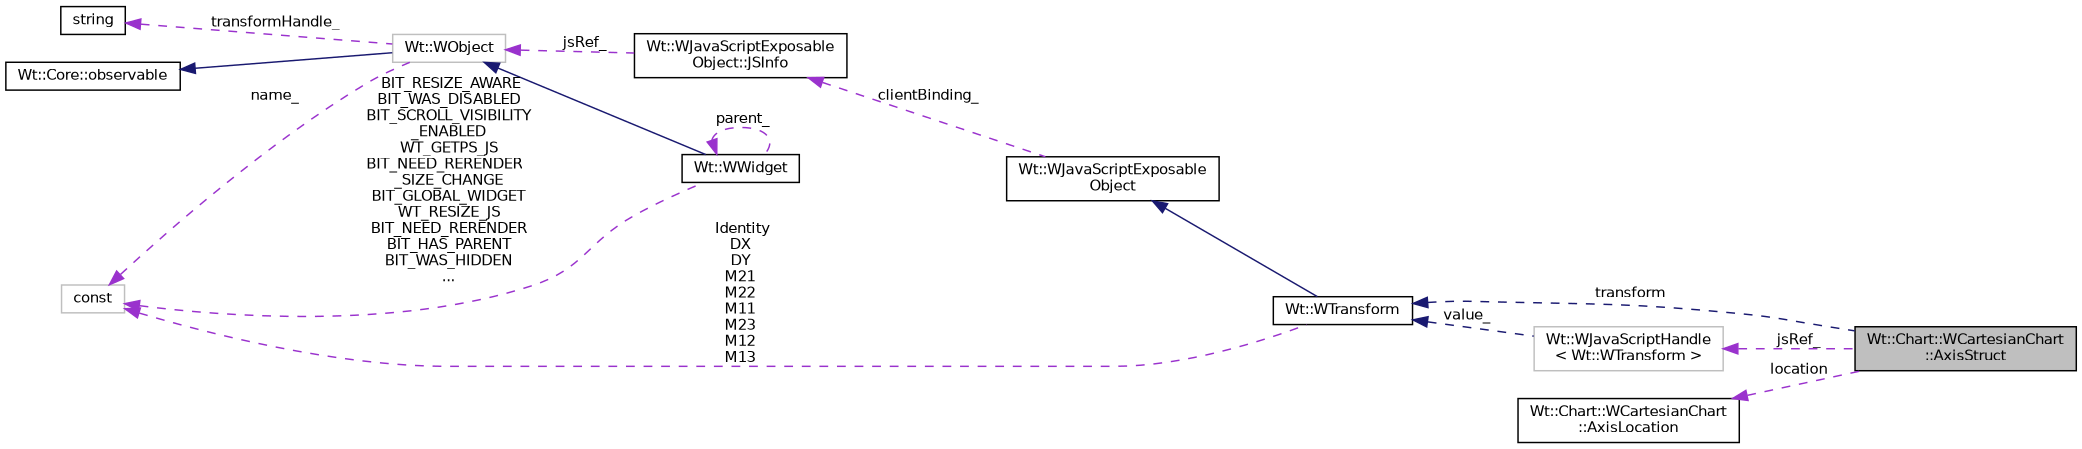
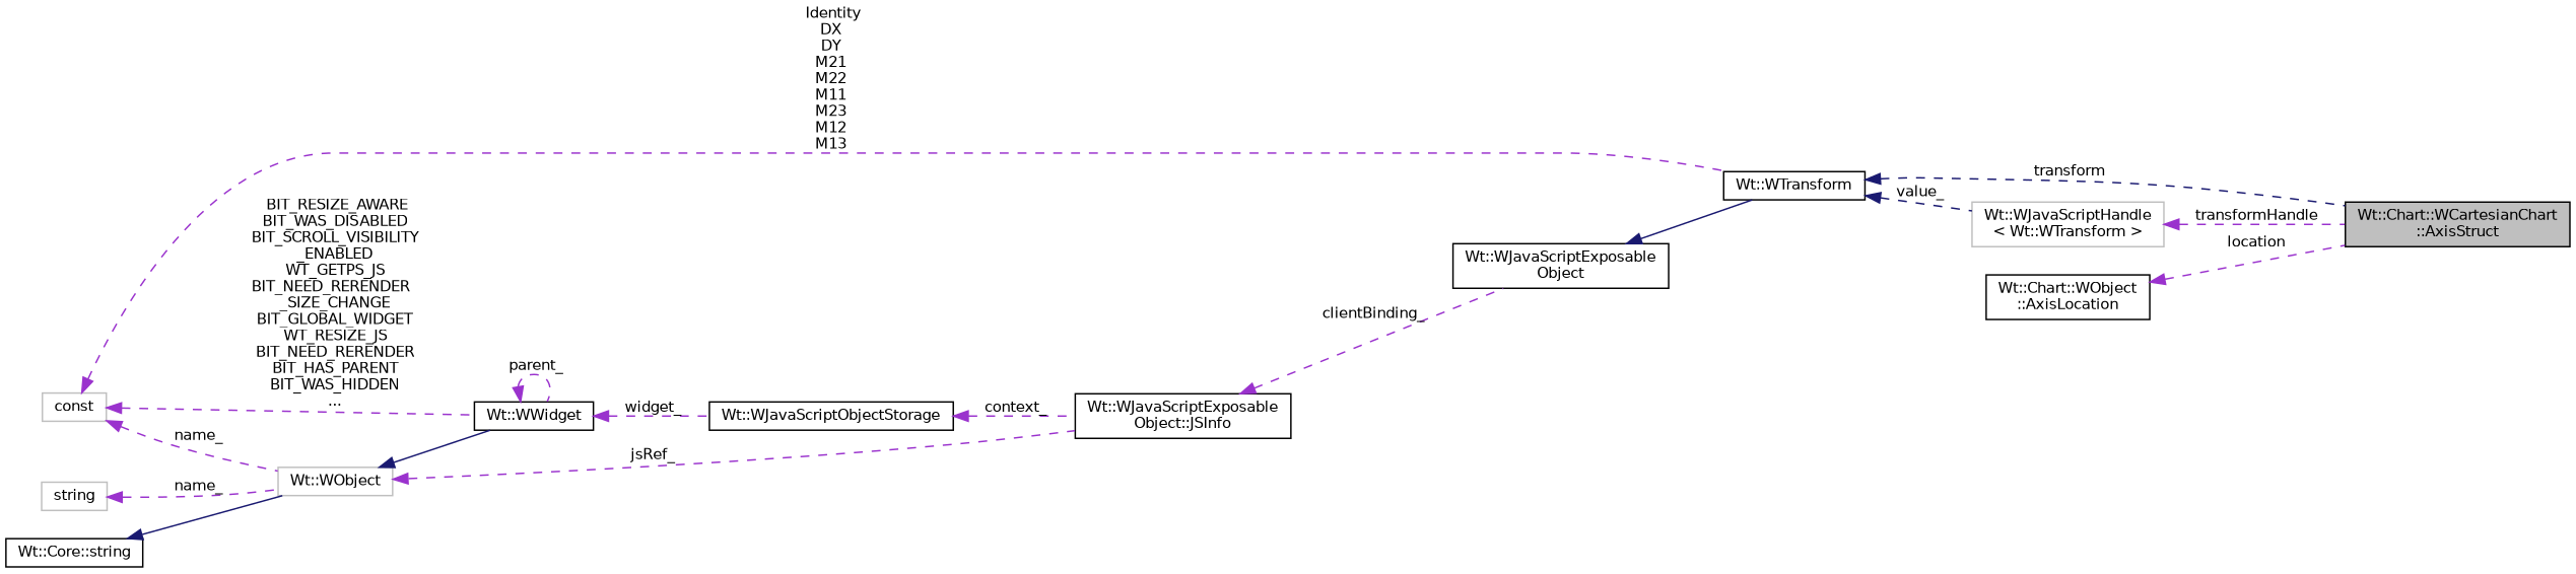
  digraph {
    rankdir=LR
    node [color=black fillcolor=white fontname=Helvetica fontsize=10 shape=record style=filled]
    edge [color=darkorchid3 dir=back fontname=Helvetica fontsize=10 labelfontname=Helvetica labelfontsize=10 style=dashed]
    n1 [fillcolor=grey75 fontcolor=black height=0.2 label="Wt::Chart::WCartesianChart\l::AxisStruct" width=0.4]
    n2 [color=grey75 height=0.2 label="Wt::WJavaScriptHandle\l\< Wt::WTransform \>" width=0.4]
    n3 [height=0.2 label="Wt::WTransform" width=0.4]
    n4 [height=0.2 label="Wt::WJavaScriptExposable\lObject" width=0.4]
    n5 [height=0.2 label="Wt::WJavaScriptExposable\lObject::JSInfo" width=0.4]
-   n6 [height=0.2 label=string width=0.4]
+   n6 [color=grey75 height=0.2 label=string width=0.4]
    n7 [color=grey75 height=0.2 label="Wt::WObject" width=0.4]
    n8 [height=0.2 label="Wt::WWidget" width=0.4]
-   n10 [height=0.2 label="Wt::Core::observable" width=0.4]
+   n9 [height=0.2 label="Wt::WJavaScriptObjectStorage" width=0.4]
+   n10 [height=0.2 label="Wt::Core::string" width=0.4]
    n11 [color=grey75 height=0.2 label=const width=0.4]
-   n12 [height=0.2 label="Wt::Chart::WCartesianChart\l::AxisLocation" width=0.4]
-   n2 -> n1 [label=" jsRef_"]
+   n12 [height=0.2 label="Wt::Chart::WObject\l::AxisLocation" width=0.4]
+   n2 -> n1 [label=" transformHandle"]
    n3 -> n1 [color=midnightblue label=" transform"]
    n3 -> n2 [color=midnightblue label=" value_"]
    n4 -> n3 [color=midnightblue style=solid]
    n5 -> n4 [label=" clientBinding_"]
-   n6 -> n7 [label=" transformHandle_"]
+   n6 -> n7 [label=" name_"]
    n7 -> n5 [label=" jsRef_"]
    n7 -> n8 [color=midnightblue style=solid]
    n8 -> n8 [label=" parent_"]
+   n8 -> n9 [label=" widget_"]
+   n9 -> n5 [label=" context_"]
    n10 -> n7 [color=midnightblue style=solid]
    n11 -> n3 [label=" Identity\nDX\nDY\nM21\nM22\nM11\nM23\nM12\nM13"]
    n11 -> n7 [label=" name_"]
    n11 -> n8 [label=" BIT_RESIZE_AWARE\nBIT_WAS_DISABLED\nBIT_SCROLL_VISIBILITY\l_ENABLED\nWT_GETPS_JS\nBIT_NEED_RERENDER\l_SIZE_CHANGE\nBIT_GLOBAL_WIDGET\nWT_RESIZE_JS\nBIT_NEED_RERENDER\nBIT_HAS_PARENT\nBIT_WAS_HIDDEN\n..."]
    n12 -> n1 [label=" location"]
  }
